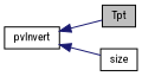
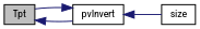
  digraph {
    fontname="Roboto Condensed"
    rankdir=LR
    node [color=black fontname="Roboto Condensed" fontsize=10 shape=record]
    edge [color=midnightblue dir=back fontname="Roboto Condensed" fontsize=10 labelfontname=FreeSans labelfontsize=10 style=solid]
    n1 [fillcolor=grey75 fontcolor=black height=0.2 label=Tpt style=filled width=0.4]
    n2 [height=0.2 label=pvInvert width=0.4]
    n3 [height=0.2 label=size width=0.4]
+   n1 -> n2
    n2 -> n1
    n2 -> n3
  }
